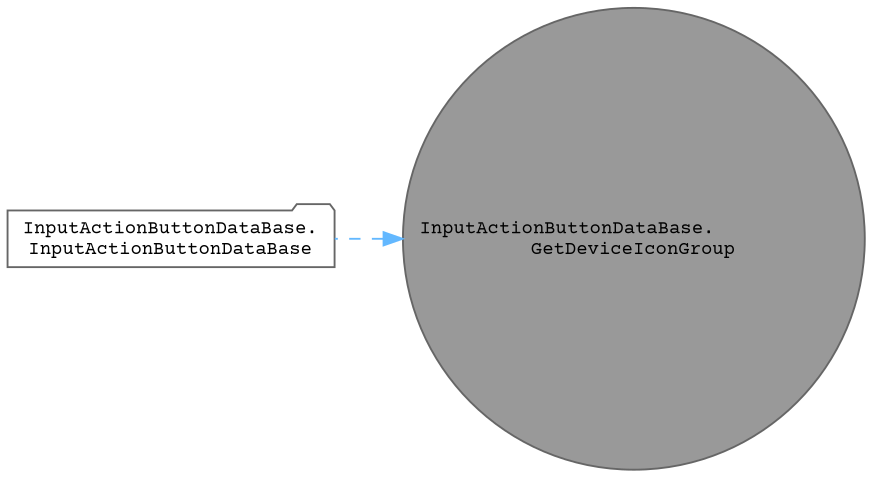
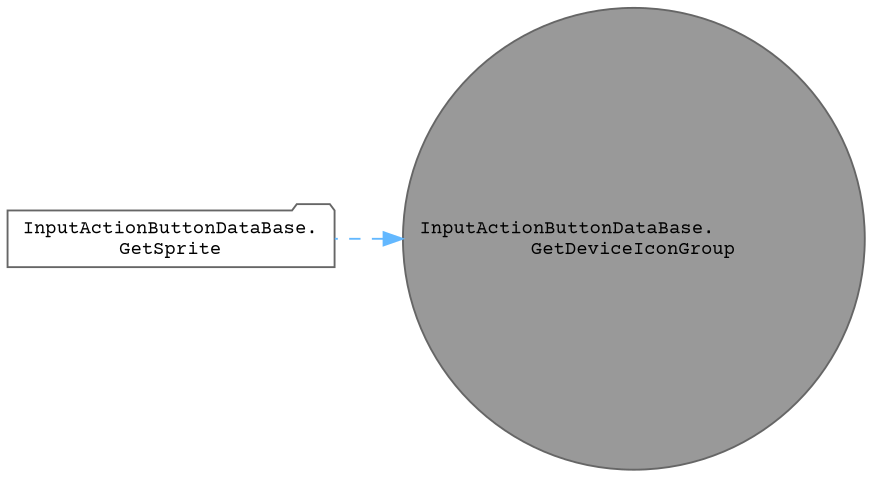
  digraph {
    rankdir=RL
    fontname="Courier Prime"
    node [fontname="Courier Prime" fontsize=10 style=filled]
    n1 [color=gray40 fillcolor=grey60 fontcolor=black height=0.2 label="InputActionButtonDataBase.\lGetDeviceIconGroup" shape=circle width=0.4]
-   n2 [color=grey40 fillcolor=white height=0.2 label="InputActionButtonDataBase.\lInputActionButtonDataBase" shape=folder width=0.4]
+   n2 [color=grey40 fillcolor=white height=0.2 label="InputActionButtonDataBase.\lGetSprite" shape=folder width=0.4]
    n1 -> n2 [color=steelblue1 dir=back fontname="Courier Prime" fontsize=10 labelfontname=Helvetica labelfontsize=10 style=dashed]
  }
